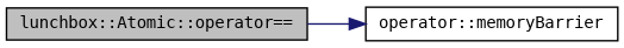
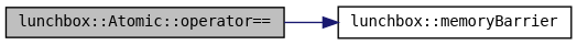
  digraph {
    rankdir=LR
    fontname="DejaVu Sans Mono"
    node [color=black fontname="DejaVu Sans Mono" fontsize=10 shape=record style=filled]
    n1 [fillcolor=grey75 fontcolor=black height=0.2 label="lunchbox::Atomic::operator==" width=0.4]
-   n2 [fillcolor=white height=0.2 label="operator::memoryBarrier" width=0.4]
+   n2 [fillcolor=white height=0.2 label="lunchbox::memoryBarrier" width=0.4]
    n1 -> n2 [color=midnightblue fontname="DejaVu Sans Mono" fontsize=10 labelfontname=Sans labelfontsize=10 style=solid]
  }
